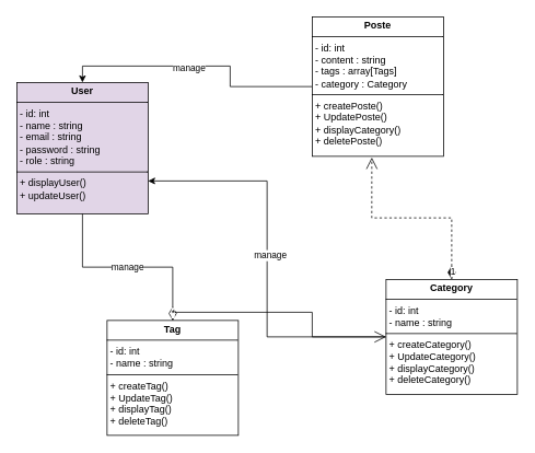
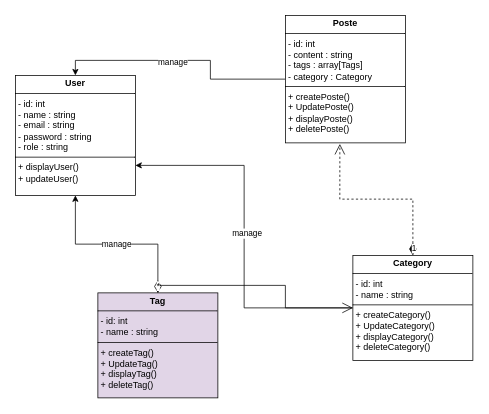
  <mxCell id="0" />
  <mxCell id="1" parent="0" />
- <mxCell id="2" value="&lt;p style=&quot;margin:0px;margin-top:4px;text-align:center;&quot;&gt;&lt;b&gt;User&lt;/b&gt;&lt;/p&gt;&lt;hr size=&quot;1&quot; style=&quot;border-style:solid;&quot;&gt;&lt;p style=&quot;margin:0px;margin-left:4px;&quot;&gt;- id: int&lt;/p&gt;&lt;p style=&quot;margin:0px;margin-left:4px;&quot;&gt;- name : string&lt;/p&gt;&lt;p style=&quot;margin:0px;margin-left:4px;&quot;&gt;- email : string&lt;/p&gt;&lt;p style=&quot;margin:0px;margin-left:4px;&quot;&gt;- password : string&lt;/p&gt;&lt;p style=&quot;margin:0px;margin-left:4px;&quot;&gt;- role : string&lt;/p&gt;&lt;hr size=&quot;1&quot; style=&quot;border-style:solid;&quot;&gt;&lt;p style=&quot;margin:0px;margin-left:4px;&quot;&gt;+ displayUser()&lt;/p&gt;&lt;p style=&quot;margin:0px;margin-left:4px;&quot;&gt;+ updateUser()&lt;/p&gt;" style="verticalAlign=top;align=left;overflow=fill;html=1;whiteSpace=wrap;fillColor=#e1d5e7;" vertex="1" parent="1"><mxGeometry x="20" y="100" width="160" height="160" as="geometry" /></mxCell>
+ <mxCell id="2" value="&lt;p style=&quot;margin:0px;margin-top:4px;text-align:center;&quot;&gt;&lt;b&gt;User&lt;/b&gt;&lt;/p&gt;&lt;hr size=&quot;1&quot; style=&quot;border-style:solid;&quot;&gt;&lt;p style=&quot;margin:0px;margin-left:4px;&quot;&gt;- id: int&lt;/p&gt;&lt;p style=&quot;margin:0px;margin-left:4px;&quot;&gt;- name : string&lt;/p&gt;&lt;p style=&quot;margin:0px;margin-left:4px;&quot;&gt;- email : string&lt;/p&gt;&lt;p style=&quot;margin:0px;margin-left:4px;&quot;&gt;- password : string&lt;/p&gt;&lt;p style=&quot;margin:0px;margin-left:4px;&quot;&gt;- role : string&lt;/p&gt;&lt;hr size=&quot;1&quot; style=&quot;border-style:solid;&quot;&gt;&lt;p style=&quot;margin:0px;margin-left:4px;&quot;&gt;+ displayUser()&lt;/p&gt;&lt;p style=&quot;margin:0px;margin-left:4px;&quot;&gt;+ updateUser()&lt;/p&gt;" style="verticalAlign=top;align=left;overflow=fill;html=1;whiteSpace=wrap;" vertex="1" parent="1"><mxGeometry x="20" y="100" width="160" height="160" as="geometry" /></mxCell>
  <mxCell id="3" style="edgeStyle=orthogonalEdgeStyle;rounded=0;orthogonalLoop=1;jettySize=auto;html=1;entryX=0.5;entryY=0;entryDx=0;entryDy=0;" edge="1" parent="1" source="5" target="2"><mxGeometry relative="1" as="geometry" /></mxCell>
  <mxCell id="4" value="manage" style="edgeLabel;html=1;align=center;verticalAlign=middle;resizable=0;points=[];" vertex="1" connectable="0" parent="3"><mxGeometry x="0.085" y="1" relative="1" as="geometry"><mxPoint as="offset" /></mxGeometry></mxCell>
- <mxCell id="5" value="&lt;p style=&quot;margin:0px;margin-top:4px;text-align:center;&quot;&gt;&lt;b&gt;Poste&lt;/b&gt;&lt;/p&gt;&lt;hr size=&quot;1&quot; style=&quot;border-style:solid;&quot;&gt;&lt;p style=&quot;margin:0px;margin-left:4px;&quot;&gt;- id: int&lt;/p&gt;&lt;p style=&quot;margin:0px;margin-left:4px;&quot;&gt;- content : string&lt;/p&gt;&lt;p style=&quot;margin:0px;margin-left:4px;&quot;&gt;- tags : array[Tags]&lt;/p&gt;&lt;p style=&quot;margin:0px;margin-left:4px;&quot;&gt;- category : Category&lt;/p&gt;&lt;hr size=&quot;1&quot; style=&quot;border-style:solid;&quot;&gt;&lt;p style=&quot;margin:0px;margin-left:4px;&quot;&gt;+ createPoste()&lt;/p&gt;&lt;p style=&quot;margin:0px;margin-left:4px;&quot;&gt;+ UpdatePoste()&lt;/p&gt;&lt;p style=&quot;margin:0px;margin-left:4px;&quot;&gt;+ displayCategory()&lt;/p&gt;&lt;p style=&quot;margin:0px;margin-left:4px;&quot;&gt;+ deletePoste()&lt;/p&gt;" style="verticalAlign=top;align=left;overflow=fill;html=1;whiteSpace=wrap;" vertex="1" parent="1"><mxGeometry x="380" y="20" width="160" height="170" as="geometry" /></mxCell>
+ <mxCell id="5" value="&lt;p style=&quot;margin:0px;margin-top:4px;text-align:center;&quot;&gt;&lt;b&gt;Poste&lt;/b&gt;&lt;/p&gt;&lt;hr size=&quot;1&quot; style=&quot;border-style:solid;&quot;&gt;&lt;p style=&quot;margin:0px;margin-left:4px;&quot;&gt;- id: int&lt;/p&gt;&lt;p style=&quot;margin:0px;margin-left:4px;&quot;&gt;- content : string&lt;/p&gt;&lt;p style=&quot;margin:0px;margin-left:4px;&quot;&gt;- tags : array[Tags]&lt;/p&gt;&lt;p style=&quot;margin:0px;margin-left:4px;&quot;&gt;- category : Category&lt;/p&gt;&lt;hr size=&quot;1&quot; style=&quot;border-style:solid;&quot;&gt;&lt;p style=&quot;margin:0px;margin-left:4px;&quot;&gt;+ createPoste()&lt;/p&gt;&lt;p style=&quot;margin:0px;margin-left:4px;&quot;&gt;+ UpdatePoste()&lt;/p&gt;&lt;p style=&quot;margin:0px;margin-left:4px;&quot;&gt;+ displayPoste()&lt;/p&gt;&lt;p style=&quot;margin:0px;margin-left:4px;&quot;&gt;+ deletePoste()&lt;/p&gt;" style="verticalAlign=top;align=left;overflow=fill;html=1;whiteSpace=wrap;" vertex="1" parent="1"><mxGeometry x="380" y="20" width="160" height="170" as="geometry" /></mxCell>
  <mxCell id="6" style="edgeStyle=orthogonalEdgeStyle;rounded=0;orthogonalLoop=1;jettySize=auto;html=1;entryX=1;entryY=0.75;entryDx=0;entryDy=0;" edge="1" parent="1" source="9" target="2"><mxGeometry relative="1" as="geometry" /></mxCell>
  <mxCell id="7" value="Text" style="edgeLabel;html=1;align=center;verticalAlign=middle;resizable=0;points=[];" vertex="1" connectable="0" parent="6"><mxGeometry x="0.019" y="-3" relative="1" as="geometry"><mxPoint as="offset" /></mxGeometry></mxCell>
  <mxCell id="8" value="manage" style="edgeLabel;html=1;align=center;verticalAlign=middle;resizable=0;points=[];" vertex="1" connectable="0" parent="6"><mxGeometry x="0.019" y="-3" relative="1" as="geometry"><mxPoint as="offset" /></mxGeometry></mxCell>
  <mxCell id="9" value="&lt;p style=&quot;margin:0px;margin-top:4px;text-align:center;&quot;&gt;&lt;b&gt;Category&lt;/b&gt;&lt;/p&gt;&lt;hr size=&quot;1&quot; style=&quot;border-style:solid;&quot;&gt;&lt;p style=&quot;margin:0px;margin-left:4px;&quot;&gt;- id: int&lt;/p&gt;&lt;p style=&quot;margin:0px;margin-left:4px;&quot;&gt;- name : string&lt;/p&gt;&lt;hr size=&quot;1&quot; style=&quot;border-style:solid;&quot;&gt;&lt;p style=&quot;margin:0px;margin-left:4px;&quot;&gt;+ createCategory()&lt;/p&gt;&lt;p style=&quot;margin:0px;margin-left:4px;&quot;&gt;+ UpdateCategory()&lt;/p&gt;&lt;p style=&quot;margin:0px;margin-left:4px;&quot;&gt;+ displayCategory()&lt;/p&gt;&lt;p style=&quot;margin:0px;margin-left:4px;&quot;&gt;+ deleteCategory()&lt;/p&gt;" style="verticalAlign=top;align=left;overflow=fill;html=1;whiteSpace=wrap;" vertex="1" parent="1"><mxGeometry x="470" y="340" width="160" height="140" as="geometry" /></mxCell>
- <mxCell id="10" style="edgeStyle=orthogonalEdgeStyle;rounded=0;orthogonalLoop=1;jettySize=auto;html=1;entryX=0.5;entryY=1;entryDx=0;entryDy=0;endArrow=none;" edge="1" parent="1" source="13" target="2"><mxGeometry relative="1" as="geometry" /></mxCell>
+ <mxCell id="10" style="edgeStyle=orthogonalEdgeStyle;rounded=0;orthogonalLoop=1;jettySize=auto;html=1;entryX=0.5;entryY=1;entryDx=0;entryDy=0;" edge="1" parent="1" source="13" target="2"><mxGeometry relative="1" as="geometry" /></mxCell>
  <mxCell id="11" value="Text" style="edgeLabel;html=1;align=center;verticalAlign=middle;resizable=0;points=[];" vertex="1" connectable="0" parent="10"><mxGeometry x="0.006" y="1" relative="1" as="geometry"><mxPoint as="offset" /></mxGeometry></mxCell>
  <mxCell id="12" value="manage" style="edgeLabel;html=1;align=center;verticalAlign=middle;resizable=0;points=[];" vertex="1" connectable="0" parent="10"><mxGeometry x="0.011" y="-1" relative="1" as="geometry"><mxPoint as="offset" /></mxGeometry></mxCell>
- <mxCell id="13" value="&lt;p style=&quot;margin:0px;margin-top:4px;text-align:center;&quot;&gt;&lt;b&gt;Tag&lt;/b&gt;&lt;/p&gt;&lt;hr size=&quot;1&quot; style=&quot;border-style:solid;&quot;&gt;&lt;p style=&quot;margin:0px;margin-left:4px;&quot;&gt;- id: int&lt;/p&gt;&lt;p style=&quot;margin:0px;margin-left:4px;&quot;&gt;- name : string&lt;/p&gt;&lt;hr size=&quot;1&quot; style=&quot;border-style:solid;&quot;&gt;&lt;p style=&quot;margin:0px;margin-left:4px;&quot;&gt;+ createTag()&lt;/p&gt;&lt;p style=&quot;margin:0px;margin-left:4px;&quot;&gt;+ Update&lt;span style=&quot;background-color: transparent; color: light-dark(rgb(0, 0, 0), rgb(255, 255, 255));&quot;&gt;Tag&lt;/span&gt;&lt;span style=&quot;background-color: transparent; color: light-dark(rgb(0, 0, 0), rgb(255, 255, 255));&quot;&gt;()&lt;/span&gt;&lt;/p&gt;&lt;p style=&quot;margin:0px;margin-left:4px;&quot;&gt;+ displayTag()&lt;/p&gt;&lt;p style=&quot;margin:0px;margin-left:4px;&quot;&gt;+ deleteTag()&lt;/p&gt;" style="verticalAlign=top;align=left;overflow=fill;html=1;whiteSpace=wrap;" vertex="1" parent="1"><mxGeometry x="130" y="390" width="160" height="140" as="geometry" /></mxCell>
+ <mxCell id="13" value="&lt;p style=&quot;margin:0px;margin-top:4px;text-align:center;&quot;&gt;&lt;b&gt;Tag&lt;/b&gt;&lt;/p&gt;&lt;hr size=&quot;1&quot; style=&quot;border-style:solid;&quot;&gt;&lt;p style=&quot;margin:0px;margin-left:4px;&quot;&gt;- id: int&lt;/p&gt;&lt;p style=&quot;margin:0px;margin-left:4px;&quot;&gt;- name : string&lt;/p&gt;&lt;hr size=&quot;1&quot; style=&quot;border-style:solid;&quot;&gt;&lt;p style=&quot;margin:0px;margin-left:4px;&quot;&gt;+ createTag()&lt;/p&gt;&lt;p style=&quot;margin:0px;margin-left:4px;&quot;&gt;+ Update&lt;span style=&quot;background-color: transparent; color: light-dark(rgb(0, 0, 0), rgb(255, 255, 255));&quot;&gt;Tag&lt;/span&gt;&lt;span style=&quot;background-color: transparent; color: light-dark(rgb(0, 0, 0), rgb(255, 255, 255));&quot;&gt;()&lt;/span&gt;&lt;/p&gt;&lt;p style=&quot;margin:0px;margin-left:4px;&quot;&gt;+ displayTag()&lt;/p&gt;&lt;p style=&quot;margin:0px;margin-left:4px;&quot;&gt;+ deleteTag()&lt;/p&gt;" style="verticalAlign=top;align=left;overflow=fill;html=1;whiteSpace=wrap;fillColor=#e1d5e7;" vertex="1" parent="1"><mxGeometry x="130" y="390" width="160" height="140" as="geometry" /></mxCell>
  <mxCell id="14" value="1" style="endArrow=open;html=1;endSize=12;startArrow=diamondThin;startSize=14;startFill=1;edgeStyle=orthogonalEdgeStyle;align=left;verticalAlign=bottom;rounded=0;exitX=0.5;exitY=0;exitDx=0;exitDy=0;entryX=0.454;entryY=1.008;entryDx=0;entryDy=0;entryPerimeter=0;dashed=1;" edge="1" parent="1" source="9" target="5"><mxGeometry x="-1" y="3" relative="1" as="geometry"><mxPoint x="230" y="350" as="sourcePoint" /><mxPoint x="390" y="350" as="targetPoint" /></mxGeometry></mxCell>
  <mxCell id="15" value="*" style="endArrow=open;html=1;endSize=12;startArrow=diamondThin;startSize=14;startFill=0;edgeStyle=orthogonalEdgeStyle;align=left;verticalAlign=bottom;rounded=0;exitX=0.5;exitY=0;exitDx=0;exitDy=0;" edge="1" parent="1" source="13" target="9"><mxGeometry x="-1" y="3" relative="1" as="geometry"><mxPoint x="230" y="350" as="sourcePoint" /><mxPoint x="370" y="270" as="targetPoint" /></mxGeometry></mxCell>
